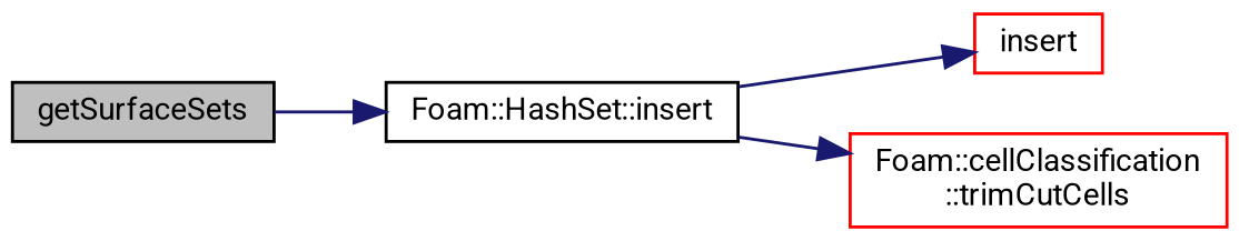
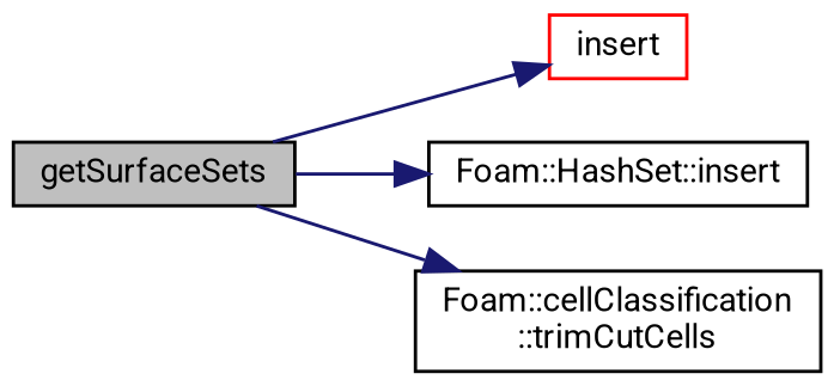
  digraph {
    fontname=Roboto
    rankdir=LR
    node [color=black fontname=Roboto fontsize=10 shape=record]
    edge [color=midnightblue fontname=Roboto fontsize=10 labelfontname=Helvetica labelfontsize=10 style=solid]
    n1 [fillcolor=grey75 fontcolor=black height=0.2 label=getSurfaceSets style=filled width=0.4]
    n2 [color=red height=0.2 label=insert width=0.4]
    n3 [height=0.2 label="Foam::HashSet::insert" width=0.4]
-   n4 [color=red height=0.2 label="Foam::cellClassification\l::trimCutCells" width=0.4]
-   n3 -> n2
+   n4 [height=0.2 label="Foam::cellClassification\l::trimCutCells" width=0.4]
+   n1 -> n2
    n1 -> n3
-   n3 -> n4
+   n1 -> n4
  }
